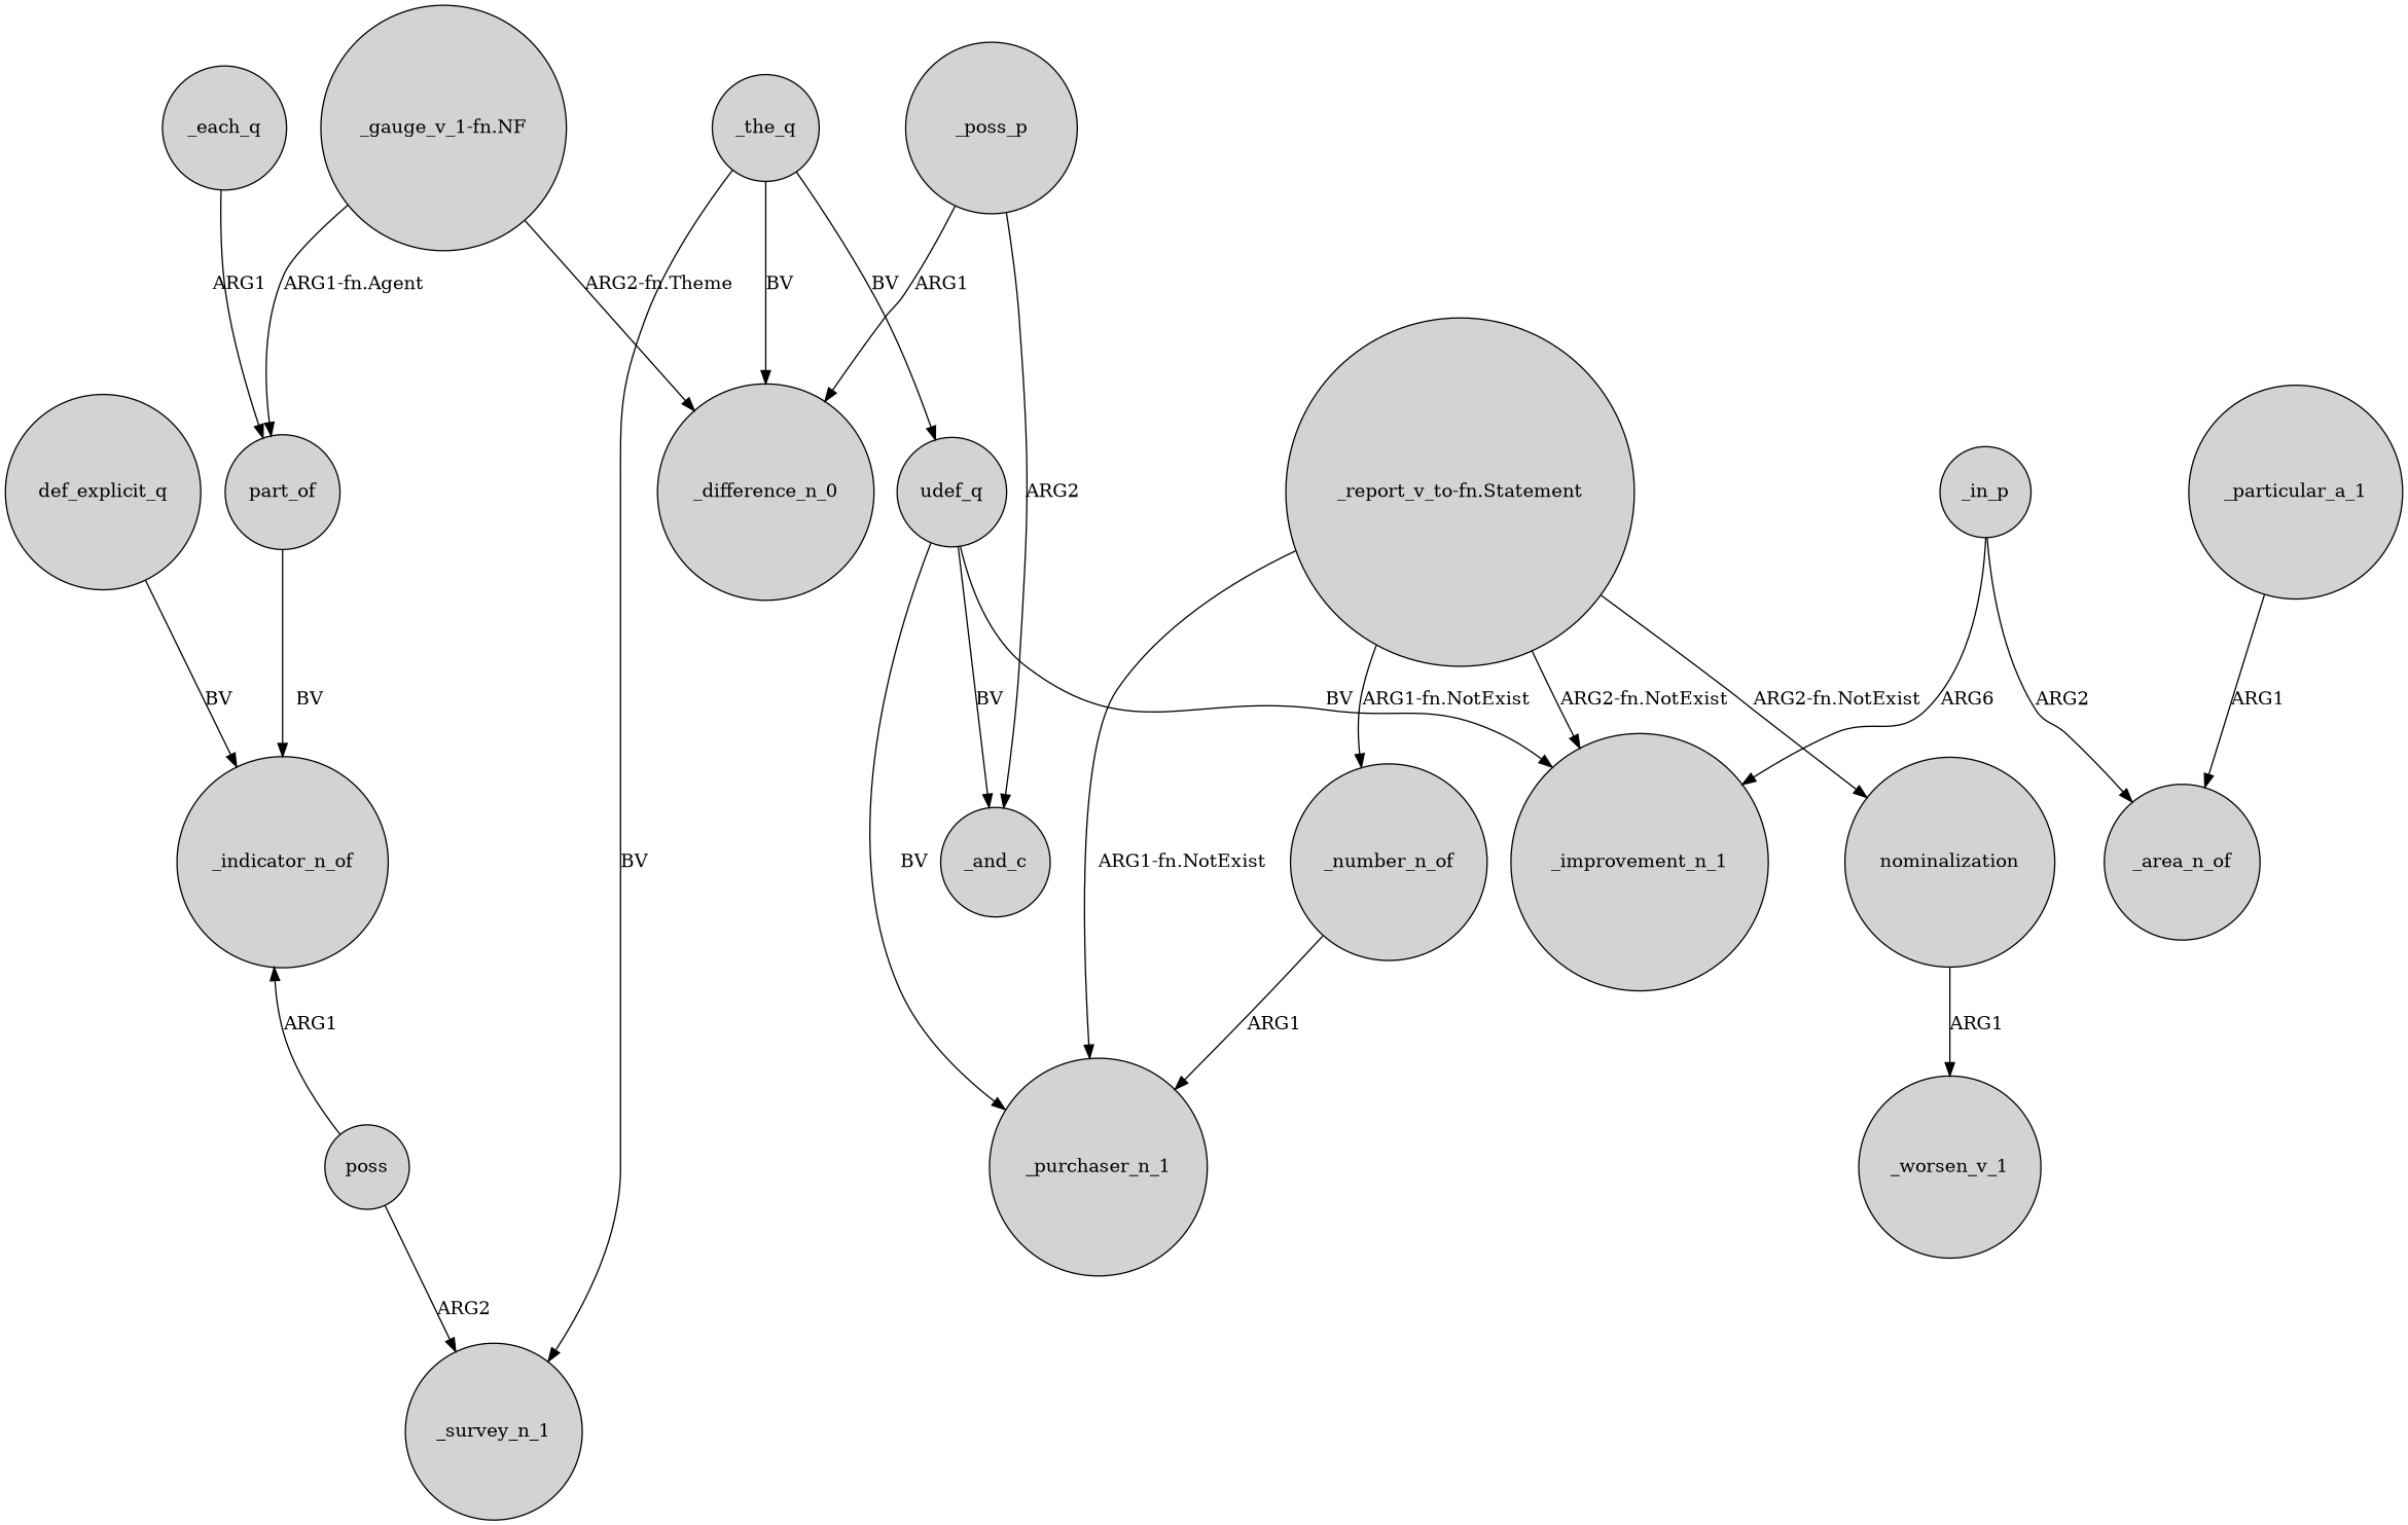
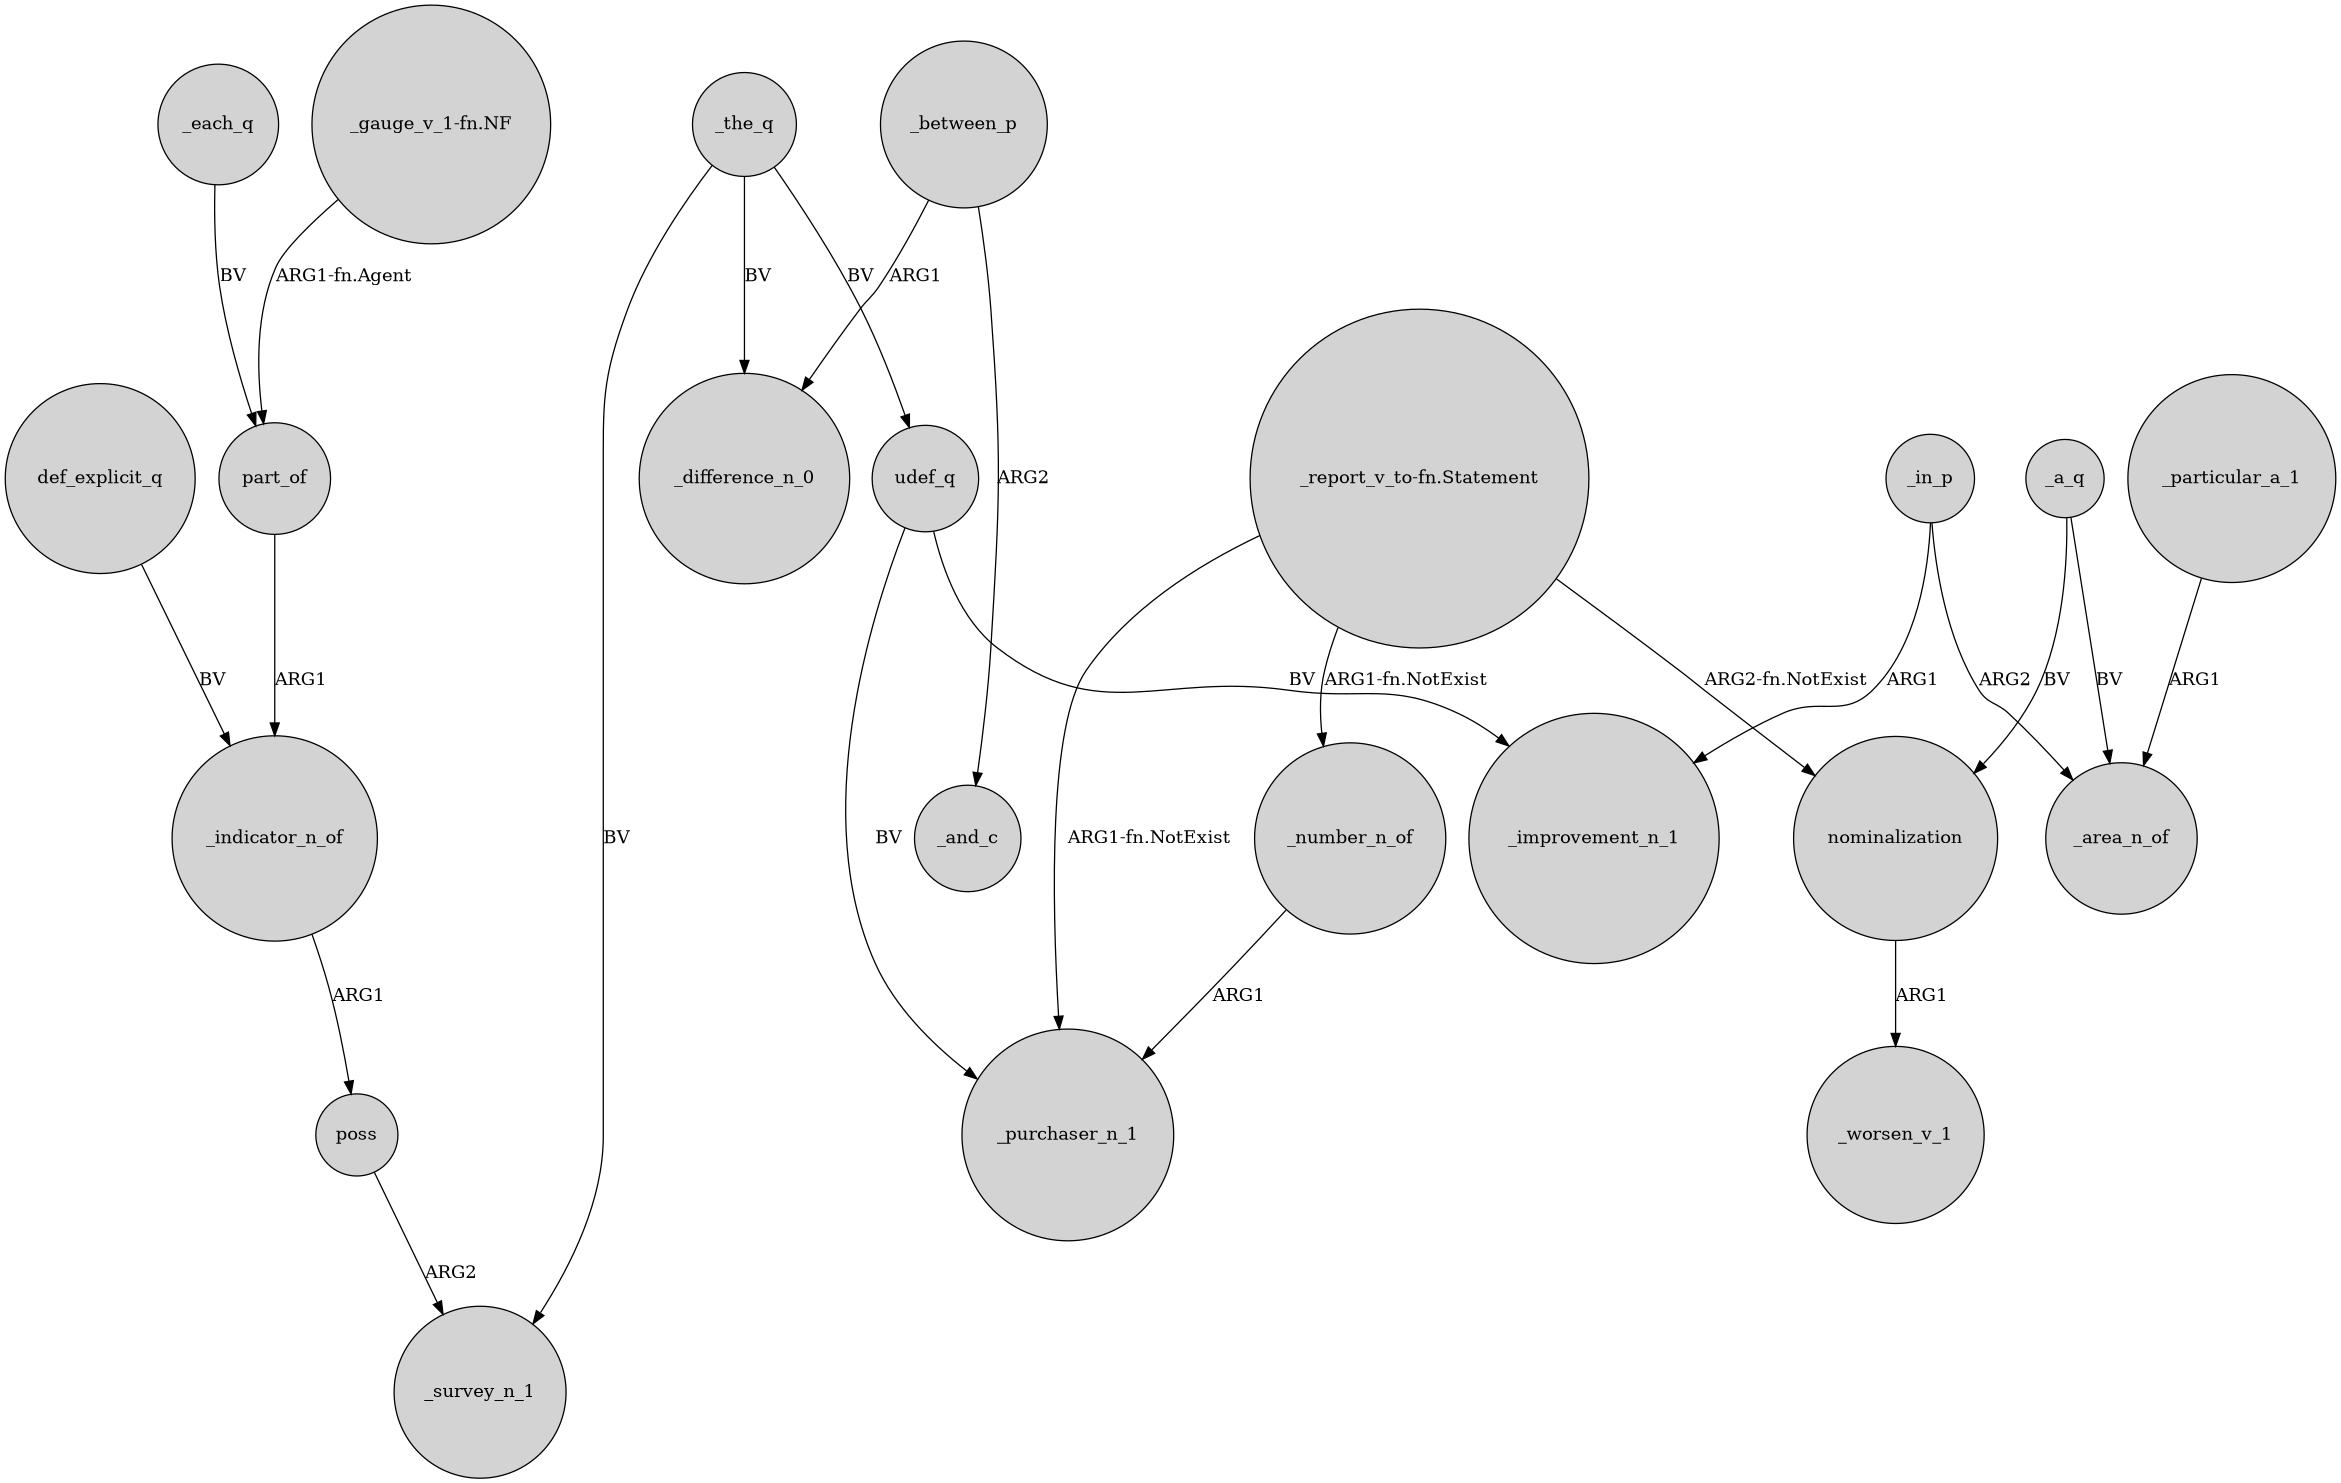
  digraph {
    node [shape=circle style=filled]
    "_gauge_v_1-fn.NF"
    part_of
    n3 [label=_difference_n_0]
    _indicator_n_of
+   _a_q
    _area_n_of
    nominalization
    _worsen_v_1
    udef_q
    _purchaser_n_1
    _improvement_n_1
    _and_c
    _the_q
    _survey_n_1
    _number_n_of
    _particular_a_1
    "_report_v_to-fn.Statement"
-   _between_p [label=_poss_p]
+   _between_p
    poss
    _each_q
    _in_p
    def_explicit_q
    "_gauge_v_1-fn.NF" -> part_of [label="ARG1-fn.Agent"]
-   "_gauge_v_1-fn.NF" -> n3 [label="ARG2-fn.Theme"]
-   part_of -> _indicator_n_of [label=BV]
+   part_of -> _indicator_n_of [label=ARG1]
+   _a_q -> _area_n_of [label=BV]
+   _a_q -> nominalization [label=BV]
    nominalization -> _worsen_v_1 [label=ARG1]
    udef_q -> _purchaser_n_1 [label=BV]
    udef_q -> _improvement_n_1 [label=BV]
-   udef_q -> _and_c [label=BV]
    _the_q -> n3 [label=BV]
    _the_q -> udef_q [label=BV]
    _the_q -> _survey_n_1 [label=BV]
    _number_n_of -> _purchaser_n_1 [label=ARG1]
    _particular_a_1 -> _area_n_of [label=ARG1]
    "_report_v_to-fn.Statement" -> nominalization [label="ARG2-fn.NotExist"]
    "_report_v_to-fn.Statement" -> _purchaser_n_1 [label="ARG1-fn.NotExist"]
-   "_report_v_to-fn.Statement" -> _improvement_n_1 [label="ARG2-fn.NotExist"]
    "_report_v_to-fn.Statement" -> _number_n_of [label="ARG1-fn.NotExist"]
    _between_p -> n3 [label=ARG1]
    _between_p -> _and_c [label=ARG2]
-   poss -> _indicator_n_of [label=ARG1]
+   _indicator_n_of -> poss [label=ARG1]
    poss -> _survey_n_1 [label=ARG2]
-   _each_q -> part_of [label=ARG1]
+   _each_q -> part_of [label=BV]
    _in_p -> _area_n_of [label=ARG2]
-   _in_p -> _improvement_n_1 [label=ARG6]
+   _in_p -> _improvement_n_1 [label=ARG1]
    def_explicit_q -> _indicator_n_of [label=BV]
  }
